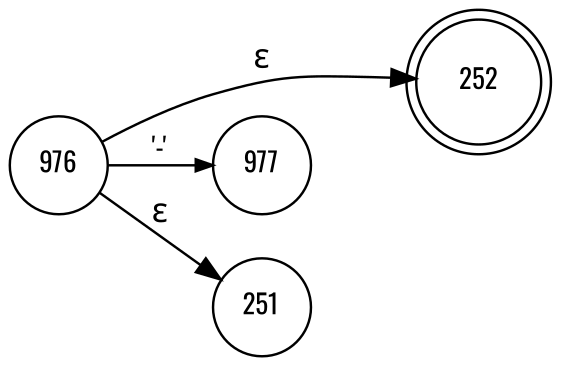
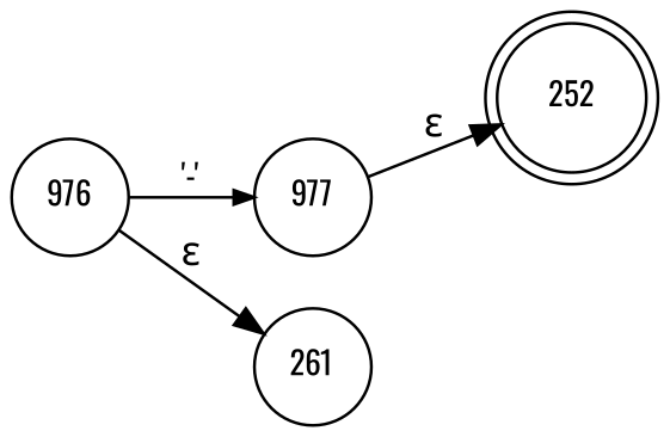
  digraph {
    fontname=Oswald
    rankdir=LR
    node [fixedsize=true fontname=Oswald fontsize=11 shape=circle peripheries=1]
    edge [fontname=Oswald]
    n1 [label=252 shape=doublecircle width=.6 peripheries=""]
    n2 [label=976 width=.55]
    n3 [label=977 width=.55]
-   n4 [label=251 width=.55]
+   n4 [label=261 width=.55]
    n2 -> n3 [arrowhead=normal arrowsize=.7 fontsize=11 label="'-'"]
    n2 -> n4 [label="&epsilon;"]
-   n2 -> n1 [label="&epsilon;"]
+   n3 -> n1 [label="&epsilon;"]
  }
